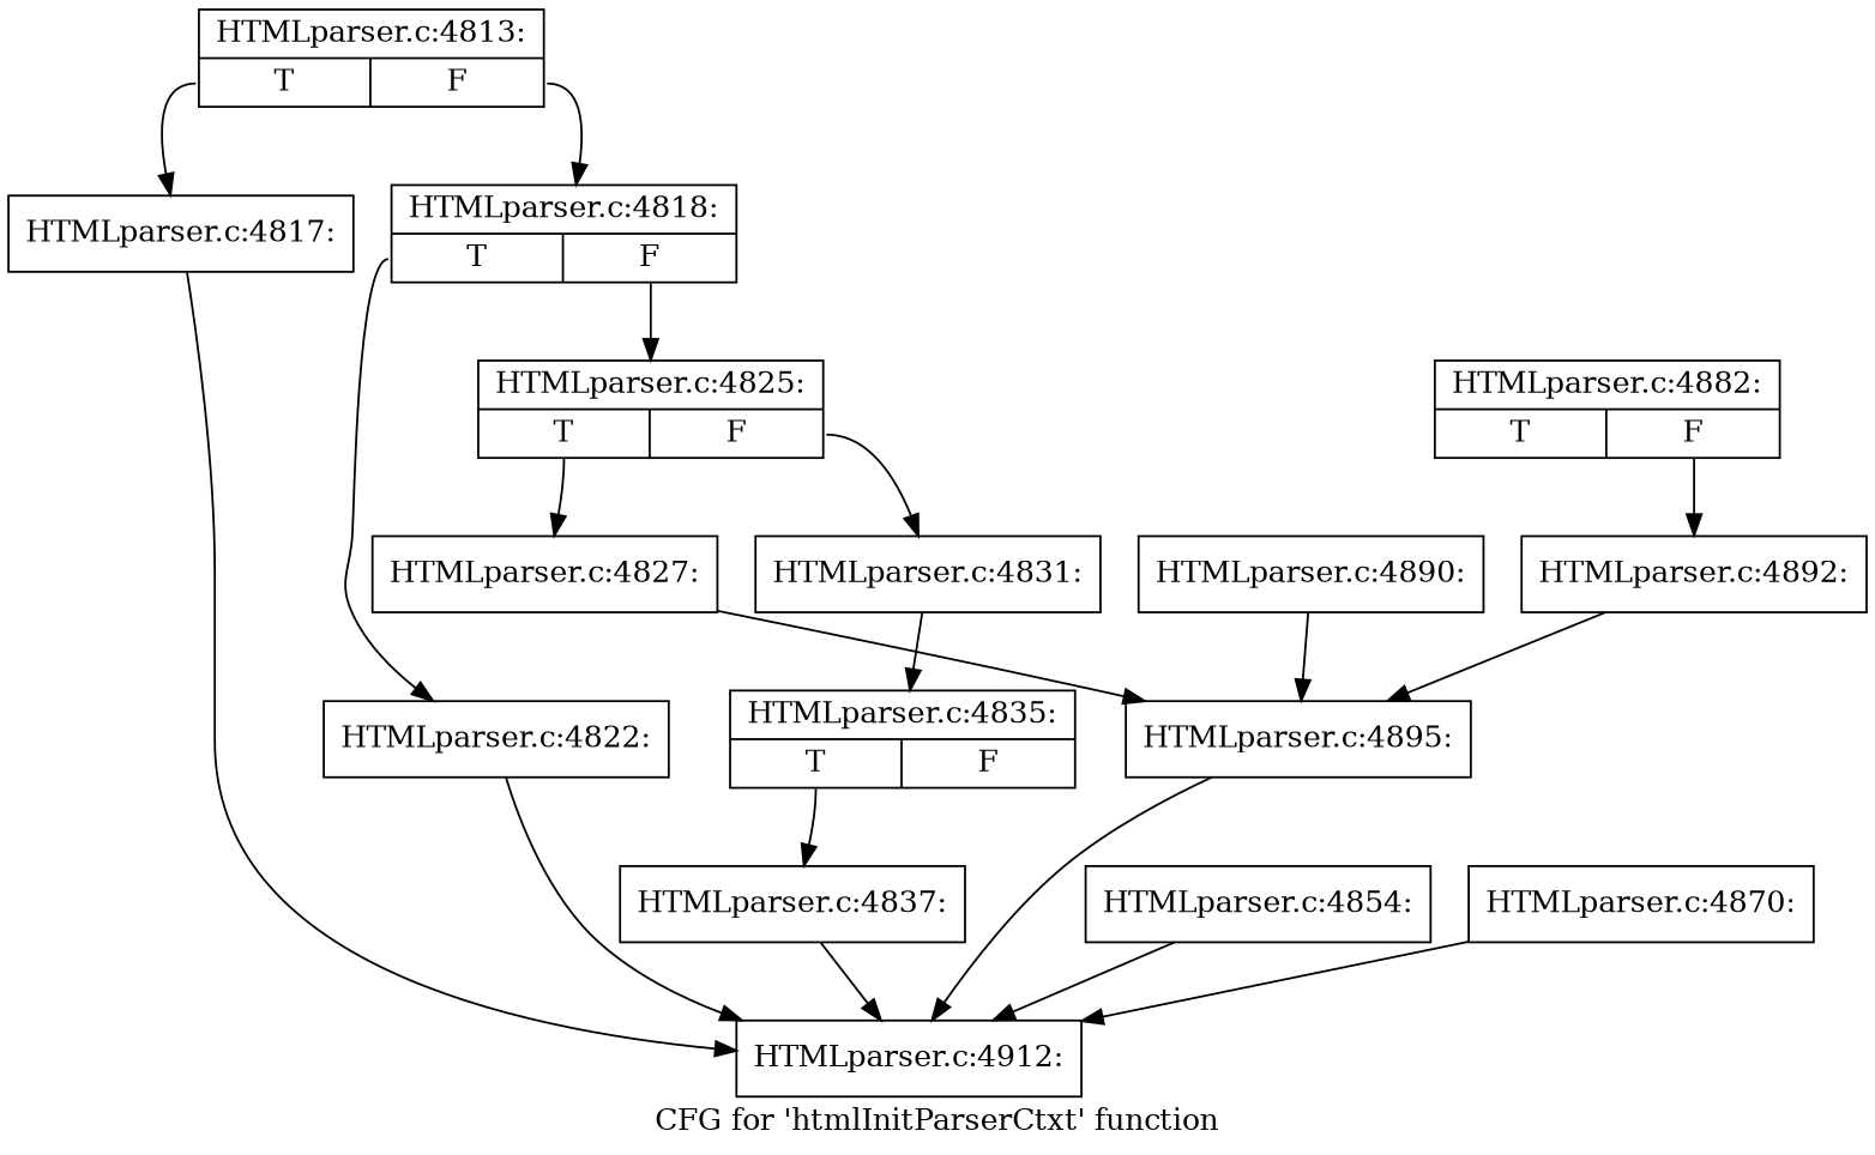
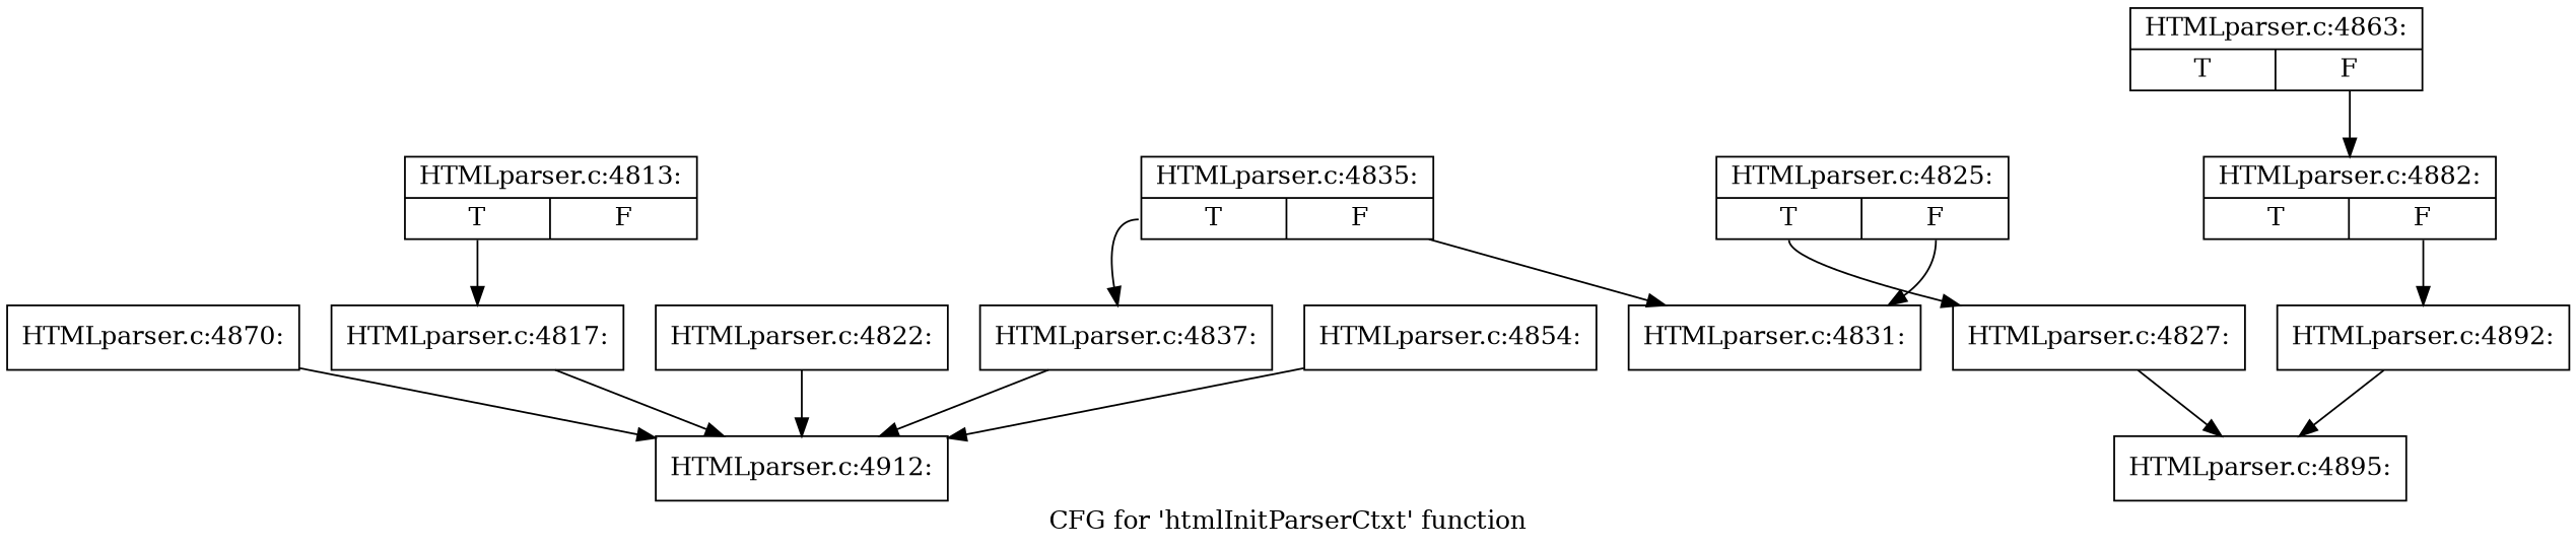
  digraph {
    label="CFG for 'htmlInitParserCtxt' function"
    node [shape=record]
    n1 [label="{HTMLparser.c:4813:|{<s0>T|<s1>F}}"]
    n2 [label="{HTMLparser.c:4817:}"]
-   n3 [label="{HTMLparser.c:4818:|{<s0>T|<s1>F}}"]
    n4 [label="{HTMLparser.c:4912:}"]
    n5 [label="{HTMLparser.c:4822:}"]
    n6 [label="{HTMLparser.c:4825:|{<s0>T|<s1>F}}"]
    n7 [label="{HTMLparser.c:4827:}"]
    n8 [label="{HTMLparser.c:4831:}"]
    n9 [label="{HTMLparser.c:4895:}"]
    n10 [label="{HTMLparser.c:4835:|{<s0>T|<s1>F}}"]
    n11 [label="{HTMLparser.c:4837:}"]
    n12 [label="{HTMLparser.c:4854:}"]
+   n13 [label="{HTMLparser.c:4863:|{<s0>T|<s1>F}}"]
    n14 [label="{HTMLparser.c:4882:|{<s0>T|<s1>F}}"]
    n15 [label="{HTMLparser.c:4870:}"]
    n16 [label="{HTMLparser.c:4892:}"]
-   n17 [label="{HTMLparser.c:4890:}"]
    n1 -> n2 [tailport=s0]
-   n1 -> n3 [tailport=s1]
    n2 -> n4
-   n3 -> n5 [tailport=s0]
-   n3 -> n6 [tailport=s1]
    n5 -> n4
    n6 -> n7 [tailport=s0]
    n6 -> n8 [tailport=s1]
    n7 -> n9
-   n8 -> n10
-   n9 -> n4
+   n10 -> n8
    n10 -> n11 [tailport=s0]
    n11 -> n4
    n12 -> n4
+   n13 -> n14 [tailport=s1]
    n14 -> n16 [tailport=s1]
    n15 -> n4
    n16 -> n9
-   n17 -> n9
  }
